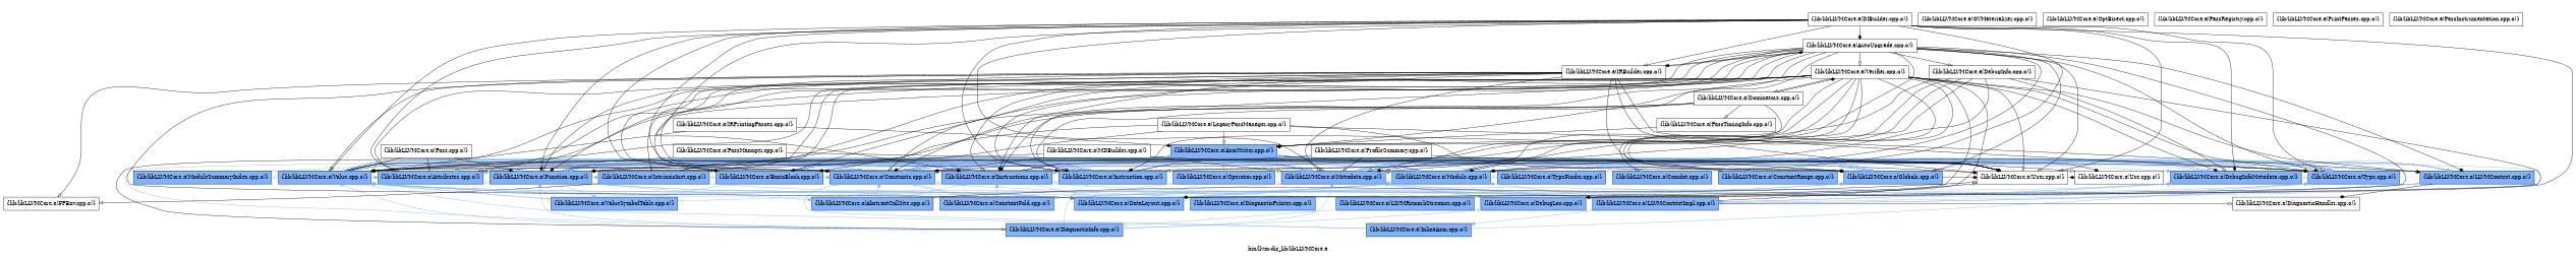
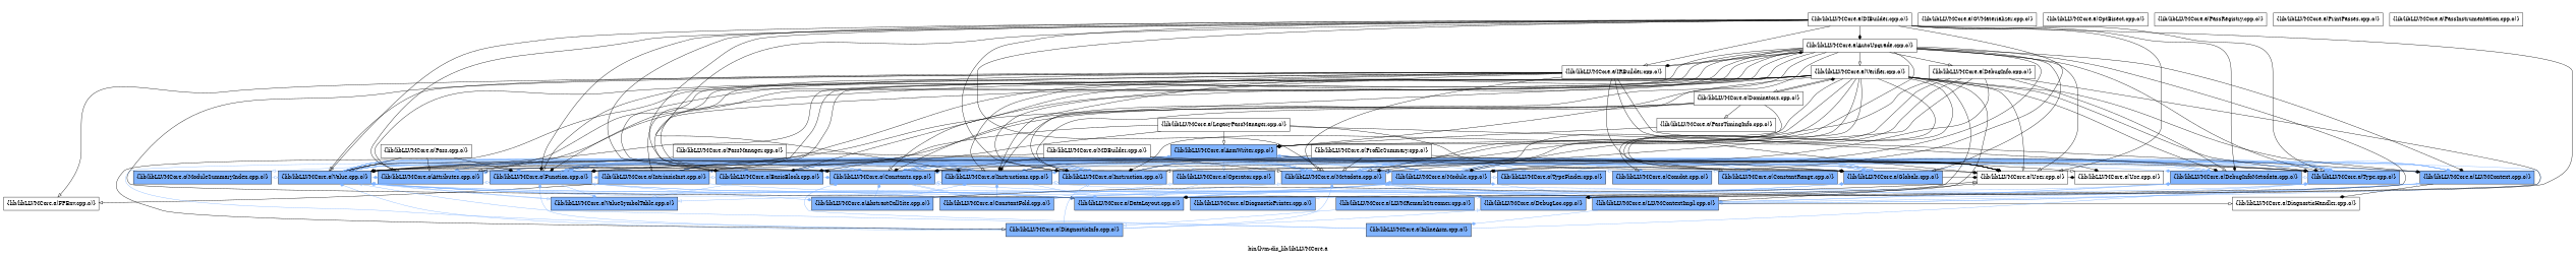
  digraph {
    label="bin/llvm-dis_lib/libLLVMCore.a"
    rankdir=TB
    node [fillcolor="0.600000 0.5 1" group=1 shape=box style=filled]
    edge [arrowhead=onormal color="0.600000 0.5 1"]
    n1 [label="{lib/libLLVMCore.a(AsmWriter.cpp.o)}"]
    n2 [label="{lib/libLLVMCore.a(Attributes.cpp.o)}"]
    n3 [label="{lib/libLLVMCore.a(BasicBlock.cpp.o)}"]
    n4 [label="{lib/libLLVMCore.a(Comdat.cpp.o)}"]
    n5 [label="{lib/libLLVMCore.a(ConstantRange.cpp.o)}"]
    n6 [label="{lib/libLLVMCore.a(Constants.cpp.o)}"]
    n7 [label="{lib/libLLVMCore.a(DebugInfoMetadata.cpp.o)}"]
    n8 [label="{lib/libLLVMCore.a(Instructions.cpp.o)}"]
    n9 [label="{lib/libLLVMCore.a(IntrinsicInst.cpp.o)}"]
    n10 [label="{lib/libLLVMCore.a(LLVMContext.cpp.o)}"]
    n11 [label="{lib/libLLVMCore.a(Metadata.cpp.o)}"]
    n12 [label="{lib/libLLVMCore.a(Module.cpp.o)}"]
    n13 [label="{lib/libLLVMCore.a(ModuleSummaryIndex.cpp.o)}"]
    n14 [label="{lib/libLLVMCore.a(Operator.cpp.o)}"]
    n15 [label="{lib/libLLVMCore.a(Function.cpp.o)}"]
    n16 [label="{lib/libLLVMCore.a(Globals.cpp.o)}"]
    n17 [label="{lib/libLLVMCore.a(Instruction.cpp.o)}"]
    n18 [label="{lib/libLLVMCore.a(Type.cpp.o)}"]
    n19 [label="{lib/libLLVMCore.a(TypeFinder.cpp.o)}"]
    n20 [group=0 label="{lib/libLLVMCore.a(Use.cpp.o)}" fillcolor="" style=""]
    n21 [group=0 label="{lib/libLLVMCore.a(User.cpp.o)}" fillcolor="" style=""]
    n22 [label="{lib/libLLVMCore.a(Value.cpp.o)}"]
    n23 [label="{lib/libLLVMCore.a(ValueSymbolTable.cpp.o)}"]
    n24 [label="{lib/libLLVMCore.a(ConstantFold.cpp.o)}"]
    n25 [label="{lib/libLLVMCore.a(LLVMContextImpl.cpp.o)}"]
    n26 [label="{lib/libLLVMCore.a(DataLayout.cpp.o)}"]
    n27 [group=0 label="{lib/libLLVMCore.a(FPEnv.cpp.o)}" fillcolor="" style=""]
    n28 [label="{lib/libLLVMCore.a(LLVMRemarkStreamer.cpp.o)}"]
    n29 [group=0 label="{lib/libLLVMCore.a(DiagnosticHandler.cpp.o)}" fillcolor="" style=""]
    n30 [label="{lib/libLLVMCore.a(DiagnosticPrinter.cpp.o)}"]
    n31 [label="{lib/libLLVMCore.a(DebugLoc.cpp.o)}"]
    n32 [label="{lib/libLLVMCore.a(AbstractCallSite.cpp.o)}"]
    n33 [label="{lib/libLLVMCore.a(InlineAsm.cpp.o)}"]
    n34 [label="{lib/libLLVMCore.a(DiagnosticInfo.cpp.o)}"]
    n35 [group=0 label="{lib/libLLVMCore.a(AutoUpgrade.cpp.o)}" fillcolor="" style=""]
    n36 [group=0 label="{lib/libLLVMCore.a(DebugInfo.cpp.o)}" fillcolor="" style=""]
    n37 [group=0 label="{lib/libLLVMCore.a(IRBuilder.cpp.o)}" fillcolor="" style=""]
    n38 [group=0 label="{lib/libLLVMCore.a(Verifier.cpp.o)}" fillcolor="" style=""]
    n39 [group=0 label="{lib/libLLVMCore.a(Dominators.cpp.o)}" fillcolor="" style=""]
    n40 [group=0 label="{lib/libLLVMCore.a(PassTimingInfo.cpp.o)}" fillcolor="" style=""]
    n41 [group=0 label="{lib/libLLVMCore.a(GVMaterializer.cpp.o)}" fillcolor="" style=""]
    n42 [group=0 label="{lib/libLLVMCore.a(DIBuilder.cpp.o)}" fillcolor="" style=""]
    n43 [group=0 label="{lib/libLLVMCore.a(MDBuilder.cpp.o)}" fillcolor="" style=""]
    n44 [group=0 label="{lib/libLLVMCore.a(OptBisect.cpp.o)}" fillcolor="" style=""]
    n45 [group=0 label="{lib/libLLVMCore.a(ProfileSummary.cpp.o)}" fillcolor="" style=""]
    n46 [group=0 label="{lib/libLLVMCore.a(PassRegistry.cpp.o)}" fillcolor="" style=""]
    n47 [group=0 label="{lib/libLLVMCore.a(Pass.cpp.o)}" fillcolor="" style=""]
-   n48 [group=0 label="{lib/libLLVMCore.a(IRPrintingPasses.cpp.o)}" fillcolor="" style=""]
    n49 [group=0 label="{lib/libLLVMCore.a(PrintPasses.cpp.o)}" fillcolor="" style=""]
    n50 [group=0 label="{lib/libLLVMCore.a(PassManager.cpp.o)}" fillcolor="" style=""]
    n51 [group=0 label="{lib/libLLVMCore.a(PassInstrumentation.cpp.o)}" fillcolor="" style=""]
    n52 [group=0 label="{lib/libLLVMCore.a(LegacyPassManager.cpp.o)}" fillcolor="" style=""]
    subgraph sub_1 {
      rank=same
      n1
    }
    subgraph sub_2 {
      rank=same
      n2
      n3
      n4
      n5
      n6
      n7
      n8
      n9
      n10
      n11
      n12
      n13
      n14
      n15
      n16
      n17
      n18
      n19
      n20
      n21
      n22
    }
    subgraph sub_3 {
      rank=same
      n23
      n24
      n25
      n26
      n27
      n28
      n29
      n30
      n31
      n32
    }
    n1 -> n2
    n1 -> n3 [arrowhead=diamond]
    n1 -> n4
    n1 -> n5
    n1 -> n6 [arrowhead=diamond]
    n1 -> n7 [arrowhead=diamond]
    n1 -> n8
    n1 -> n9 [arrowhead=diamond]
    n1 -> n10 [arrowhead=diamond]
    n1 -> n11 [arrowhead=diamond]
    n1 -> n12 [arrowhead=diamond]
    n1 -> n13
    n1 -> n14
    n1 -> n15 [arrowhead=diamond]
    n1 -> n16
    n1 -> n17
    n1 -> n18 [arrowhead=diamond]
    n1 -> n19 [arrowhead=diamond]
    n1 -> n20 [color=""]
    n1 -> n21 [color=""]
    n1 -> n22
    n2 -> n1 [arrowhead=diamond]
    n2 -> n15
    n3 -> n6 [arrowhead=diamond]
    n3 -> n11
    n3 -> n17 [arrowhead=diamond]
    n3 -> n18 [arrowhead=diamond]
    n3 -> n21 [arrowhead=diamond color=""]
    n3 -> n22 [arrowhead=diamond]
    n3 -> n23
    n4 -> n12
    n5 -> n8 [arrowhead=diamond]
    n6 -> n8
    n6 -> n14
    n6 -> n15 [arrowhead=diamond]
    n6 -> n16 [arrowhead=diamond]
    n6 -> n17
    n6 -> n18 [arrowhead=diamond]
    n6 -> n21 [arrowhead=diamond color=""]
    n6 -> n22 [arrowhead=diamond]
    n6 -> n24
    n7 -> n6
    n7 -> n10
    n7 -> n11
    n7 -> n18
    n7 -> n25 [arrowhead=diamond]
    n8 -> n2 [arrowhead=diamond]
    n8 -> n3
    n8 -> n6 [arrowhead=diamond]
    n8 -> n11
    n8 -> n12 [arrowhead=diamond]
    n8 -> n15
    n8 -> n17
    n8 -> n18
    n8 -> n21 [arrowhead=diamond color=""]
    n8 -> n22
    n8 -> n25 [arrowhead=diamond]
    n8 -> n26 [arrowhead=diamond]
    n9 -> n3
    n9 -> n6
    n9 -> n7
    n9 -> n8 [arrowhead=diamond]
    n9 -> n11
    n9 -> n12 [arrowhead=diamond]
    n9 -> n17
    n9 -> n18 [arrowhead=diamond]
    n9 -> n21 [arrowhead=diamond color=""]
    n9 -> n22
    n9 -> n26
    n9 -> n27 [color=""]
    n10 -> n1
    n10 -> n25
    n10 -> n28
    n10 -> n29 [arrowhead=diamond color=""]
    n10 -> n30
    n11 -> n1
    n11 -> n5 [arrowhead=diamond]
    n11 -> n6
    n11 -> n7 [arrowhead=diamond]
    n11 -> n10 [arrowhead=diamond]
-   n11 -> n12
+   n11 -> n12 [arrowhead=diamond]
    n11 -> n18 [arrowhead=diamond]
    n11 -> n22 [arrowhead=diamond]
    n11 -> n25
    n11 -> n31 [arrowhead=diamond]
    n12 -> n1
    n12 -> n4 [arrowhead=diamond]
    n12 -> n6
    n12 -> n10
    n12 -> n11 [arrowhead=diamond]
    n12 -> n15 [arrowhead=diamond]
    n12 -> n16
    n12 -> n18
    n12 -> n19
    n12 -> n21 [arrowhead=diamond color=""]
    n12 -> n22 [arrowhead=diamond]
    n12 -> n23
    n12 -> n26 [arrowhead=diamond]
    n13 -> n22
    n14 -> n6
    n14 -> n18 [arrowhead=diamond]
    n14 -> n26
    n15 -> n2 [arrowhead=diamond]
    n15 -> n3
    n15 -> n6 [arrowhead=diamond]
    n15 -> n8
    n15 -> n9 [arrowhead=diamond]
    n15 -> n10
    n15 -> n11
    n15 -> n12
    n15 -> n18 [arrowhead=diamond]
    n15 -> n21 [color=""]
    n15 -> n22
    n15 -> n23 [arrowhead=diamond]
    n15 -> n26
    n15 -> n32 [arrowhead=diamond]
    n16 -> n6 [arrowhead=diamond]
    n16 -> n11
    n16 -> n12
    n16 -> n15
    n16 -> n18
    n16 -> n21 [arrowhead=diamond color=""]
    n16 -> n22
    n17 -> n2
    n17 -> n3
    n17 -> n6
    n17 -> n8 [arrowhead=diamond]
    n17 -> n11
    n17 -> n21 [arrowhead=diamond color=""]
    n17 -> n22 [arrowhead=diamond]
    n18 -> n6 [arrowhead=diamond]
    n19 -> n11
    n19 -> n15 [arrowhead=diamond]
    n19 -> n16
    n21 -> n20 [arrowhead=diamond color=""]
    n22 -> n2 [arrowhead=diamond]
    n22 -> n3 [arrowhead=diamond]
    n22 -> n6 [arrowhead=diamond]
    n22 -> n8
    n22 -> n10
    n22 -> n11 [arrowhead=diamond]
    n22 -> n15 [arrowhead=diamond]
    n22 -> n16 [arrowhead=diamond]
    n22 -> n17 [arrowhead=diamond]
    n22 -> n18
    n22 -> n20 [arrowhead=diamond color=""]
    n22 -> n21 [color=""]
    n22 -> n23
    n22 -> n25 [arrowhead=diamond]
    n22 -> n26 [arrowhead=diamond]
    n23 -> n22
    n24 -> n6
    n24 -> n8 [arrowhead=diamond]
    n24 -> n12
    n24 -> n14
    n24 -> n15
    n24 -> n16 [arrowhead=diamond]
    n24 -> n18 [arrowhead=diamond]
    n24 -> n22 [arrowhead=diamond]
    n25 -> n1 [arrowhead=diamond]
    n25 -> n6
    n25 -> n7 [arrowhead=diamond]
    n25 -> n10
    n25 -> n11 [arrowhead=diamond]
    n25 -> n12 [arrowhead=diamond]
    n25 -> n21 [color=""]
    n25 -> n22
    n25 -> n29 [color=""]
    n25 -> n33 [arrowhead=diamond]
    n26 -> n12
    n26 -> n16 [arrowhead=diamond]
    n26 -> n18
    n28 -> n22
    n28 -> n34
    n30 -> n22 [arrowhead=diamond]
    n31 -> n7 [arrowhead=diamond]
    n31 -> n11 [arrowhead=diamond]
    n32 -> n6 [arrowhead=diamond]
    n32 -> n8 [arrowhead=diamond]
    n32 -> n11
    n32 -> n21 [color=""]
    n33 -> n6 [arrowhead=diamond]
    n33 -> n18
    n33 -> n22
    n34 -> n1 [arrowhead=diamond]
    n34 -> n11 [arrowhead=diamond]
    n34 -> n15 [arrowhead=diamond]
    n34 -> n17
    n34 -> n22 [arrowhead=diamond]
    n34 -> n31
    n35 -> n1 [arrowhead=diamond color=""]
    n35 -> n2 [color=""]
    n35 -> n3 [arrowhead=diamond color=""]
    n35 -> n6 [color=""]
    n35 -> n8 [arrowhead=diamond color=""]
    n35 -> n9 [color=""]
    n35 -> n10 [arrowhead=diamond color=""]
    n35 -> n11 [arrowhead=diamond color=""]
    n35 -> n12 [color=""]
    n35 -> n15 [arrowhead=diamond color=""]
    n35 -> n16 [color=""]
    n35 -> n17 [arrowhead=diamond color=""]
    n35 -> n18 [arrowhead=diamond color=""]
    n35 -> n21 [color=""]
    n35 -> n22 [color=""]
    n35 -> n26 [color=""]
    n35 -> n34 [color=""]
    n35 -> n36 [color=""]
    n35 -> n37 [arrowhead=diamond color=""]
    n35 -> n38 [color=""]
    n36 -> n7 [color=""]
    n36 -> n11 [color=""]
    n36 -> n12 [color=""]
    n36 -> n15 [color=""]
    n36 -> n17 [color=""]
    n36 -> n22 [color=""]
    n36 -> n31 [color=""]
    n37 -> n2 [color=""]
    n37 -> n3 [color=""]
    n37 -> n6 [color=""]
    n37 -> n8 [color=""]
    n37 -> n11 [color=""]
    n37 -> n15 [color=""]
    n37 -> n16 [arrowhead=diamond color=""]
    n37 -> n17 [arrowhead=diamond color=""]
    n37 -> n18 [color=""]
    n37 -> n21 [arrowhead=diamond color=""]
    n37 -> n22 [color=""]
    n37 -> n26 [color=""]
    n37 -> n27 [color=""]
    n37 -> n35 [arrowhead=diamond color=""]
    n38 -> n1 [arrowhead=diamond color=""]
    n38 -> n2 [color=""]
    n38 -> n3 [arrowhead=diamond color=""]
    n38 -> n4 [color=""]
    n38 -> n5 [color=""]
    n38 -> n6 [arrowhead=diamond color=""]
    n38 -> n7 [arrowhead=diamond color=""]
    n38 -> n8 [arrowhead=diamond color=""]
    n38 -> n9 [color=""]
    n38 -> n10 [color=""]
    n38 -> n11 [color=""]
    n38 -> n12 [arrowhead=diamond color=""]
    n38 -> n15 [arrowhead=diamond color=""]
    n38 -> n16 [arrowhead=diamond color=""]
    n38 -> n17 [arrowhead=diamond color=""]
    n38 -> n18 [arrowhead=diamond color=""]
    n38 -> n21 [color=""]
    n38 -> n22 [arrowhead=diamond color=""]
    n38 -> n26 [arrowhead=diamond color=""]
    n38 -> n31 [color=""]
    n38 -> n39 [color=""]
    n39 -> n1 [arrowhead=diamond color=""]
    n39 -> n3 [arrowhead=diamond color=""]
    n39 -> n17 [color=""]
    n39 -> n22 [arrowhead=diamond color=""]
    n39 -> n38 [arrowhead=diamond color=""]
    n39 -> n40 [color=""]
    n40 -> n1 [arrowhead=diamond color=""]
    n42 -> n2 [color=""]
    n42 -> n3 [color=""]
    n42 -> n6 [arrowhead=diamond color=""]
    n42 -> n7 [arrowhead=diamond color=""]
    n42 -> n8 [arrowhead=diamond color=""]
    n42 -> n11 [color=""]
    n42 -> n12 [arrowhead=diamond color=""]
    n42 -> n15 [arrowhead=diamond color=""]
    n42 -> n17 [color=""]
    n42 -> n18 [color=""]
    n42 -> n21 [color=""]
    n42 -> n22 [color=""]
    n42 -> n31 [arrowhead=diamond color=""]
    n42 -> n35 [arrowhead=diamond color=""]
    n42 -> n37 [color=""]
    n43 -> n6 [color=""]
    n43 -> n11 [color=""]
    n43 -> n18 [color=""]
    n43 -> n22 [arrowhead=diamond color=""]
    n45 -> n6 [arrowhead=diamond color=""]
    n45 -> n11 [color=""]
    n45 -> n18 [color=""]
    n47 -> n2 [color=""]
    n47 -> n15 [arrowhead=diamond color=""]
    n47 -> n22 [color=""]
-   n48 -> n1 [arrowhead=diamond color=""]
-   n48 -> n22 [color=""]
    n50 -> n16 [color=""]
    n50 -> n22 [arrowhead=diamond color=""]
    n52 -> n1 [color=""]
    n52 -> n10 [arrowhead=diamond color=""]
    n52 -> n15 [arrowhead=diamond color=""]
    n52 -> n16 [arrowhead=diamond color=""]
    n52 -> n22 [arrowhead=diamond color=""]
  }
